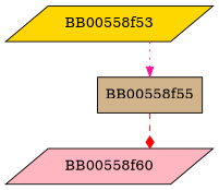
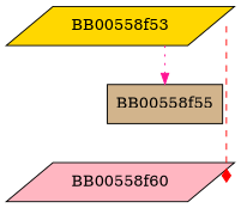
  digraph {
    splines=ortho
    node [shape=parallelogram style=filled]
    n1 [fillcolor=gold label=BB00558f53]
    BB00558f60 [fillcolor=lightpink]
    BB00558f55 [fillcolor=tan shape=box]
-   BB00558f55 -> BB00558f60 [arrowhead=diamond color=red style=dashed]
+   n1 -> BB00558f60 [arrowhead=diamond color=red style=dashed]
    n1 -> BB00558f55 [arrowhead=normal color=deeppink style=dotted]
  }
